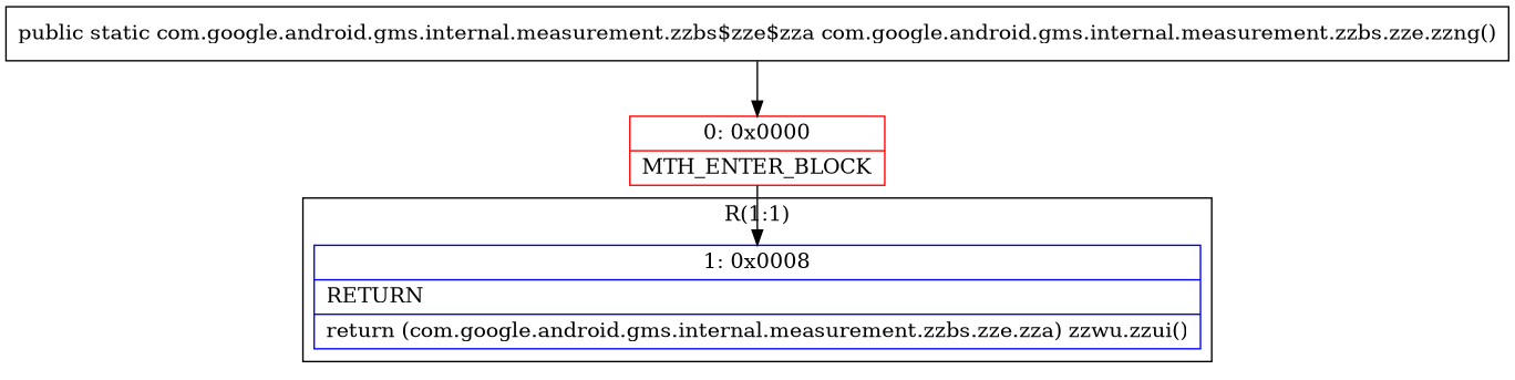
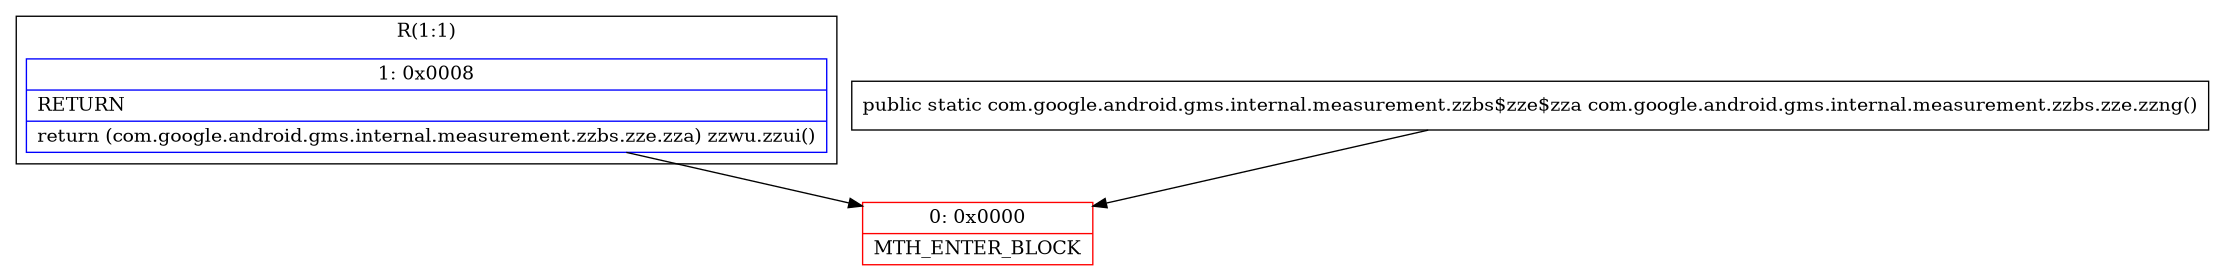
  digraph {
    node [shape=record]
    n1 [color=blue label="{1\:\ 0x0008|RETURN\l|return (com.google.android.gms.internal.measurement.zzbs.zze.zza) zzwu.zzui()\l}"]
    n2 [color=red label="{0\:\ 0x0000|MTH_ENTER_BLOCK\l}"]
    n3 [label="{public static com.google.android.gms.internal.measurement.zzbs$zze$zza com.google.android.gms.internal.measurement.zzbs.zze.zzng() }"]
    subgraph cluster_1 {
      label="R(1:1)"
      n1
    }
-   n2 -> n1
+   n1 -> n2
    n3 -> n2
  }
